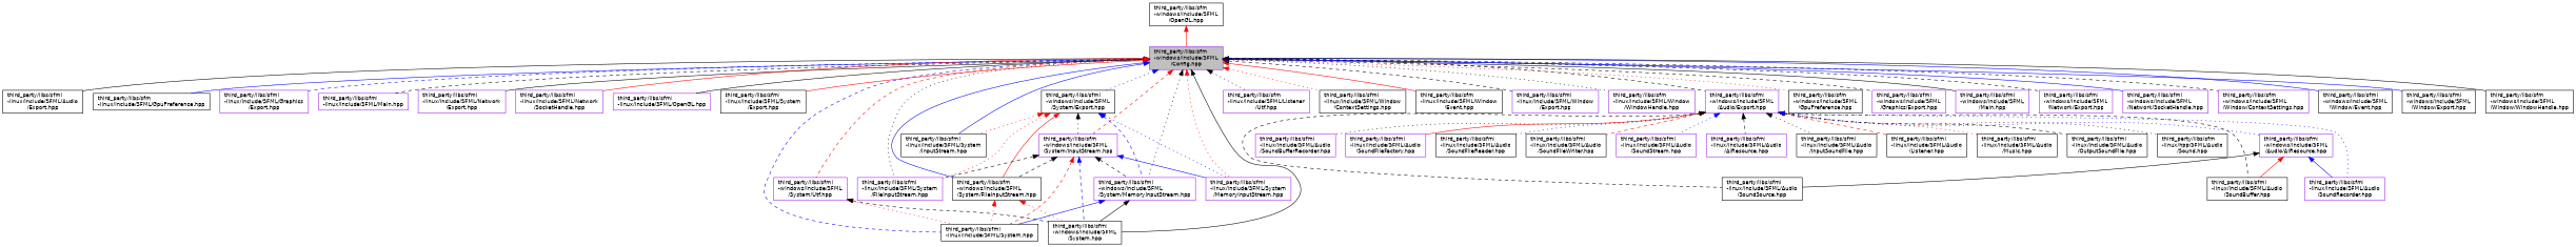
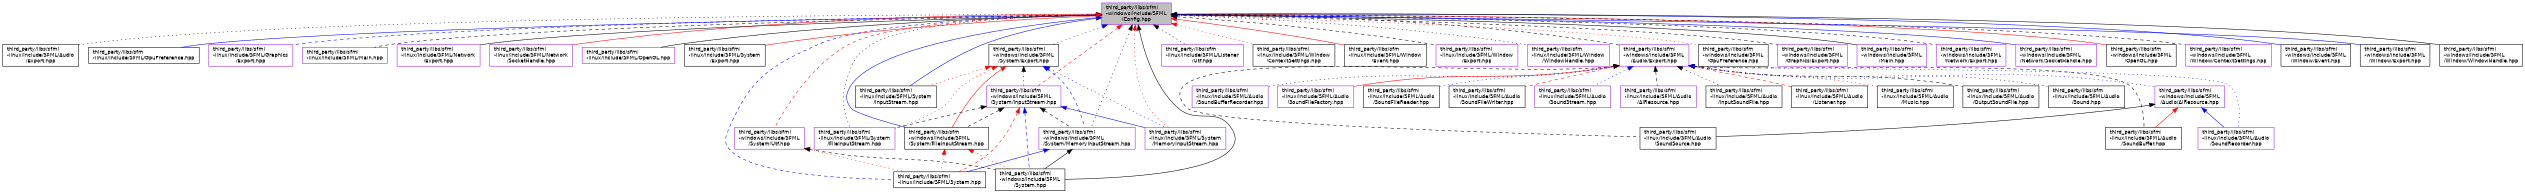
  digraph {
    node [color=purple fillcolor=white fontname=Helvetica fontsize=10 shape=record style=filled]
    edge [color=black dir=back fontname=Helvetica fontsize=10 labelfontname=Helvetica labelfontsize=10 style=solid]
    n1 [fillcolor=grey75 fontcolor=black height=0.2 label="third_party/libs/sfml\l-windows/include/SFML\l/Config.hpp" width=0.4]
    n2 [color=black height=0.2 label="third_party/libs/sfml\l-linux/include/SFML/Audio\l/Export.hpp" width=0.4]
    n3 [color=black height=0.2 label="third_party/libs/sfml\l-linux/include/SFML/GpuPreference.hpp" width=0.4]
    n4 [height=0.2 label="third_party/libs/sfml\l-linux/include/SFML/Graphics\l/Export.hpp" width=0.4]
    n5 [height=0.2 label="third_party/libs/sfml\l-linux/include/SFML/Main.hpp" width=0.4]
    n6 [height=0.2 label="third_party/libs/sfml\l-linux/include/SFML/Network\l/Export.hpp" width=0.4]
    n7 [height=0.2 label="third_party/libs/sfml\l-linux/include/SFML/Network\l/SocketHandle.hpp" width=0.4]
    n8 [height=0.2 label="third_party/libs/sfml\l-linux/include/SFML/OpenGL.hpp" width=0.4]
    n9 [color=black height=0.2 label="third_party/libs/sfml\l-linux/include/SFML/System\l/Export.hpp" width=0.4]
    n10 [height=0.2 label="third_party/libs/sfml\l-linux/include/SFML/System\l/FileInputStream.hpp" width=0.4]
    n11 [color=black height=0.2 label="third_party/libs/sfml\l-linux/include/SFML/System\l/InputStream.hpp" width=0.4]
    n12 [height=0.2 label="third_party/libs/sfml\l-linux/include/SFML/System\l/MemoryInputStream.hpp" width=0.4]
    n13 [height=0.2 label="third_party/libs/sfml\l-linux/include/SFML/Listener\l/Utf.hpp" width=0.4]
    n14 [color=black height=0.2 label="third_party/libs/sfml\l-linux/include/SFML/System.hpp" width=0.4]
    n15 [color=black height=0.2 label="third_party/libs/sfml\l-linux/include/SFML/Window\l/ContextSettings.hpp" width=0.4]
    n16 [color=black height=0.2 label="third_party/libs/sfml\l-linux/include/SFML/Window\l/Event.hpp" width=0.4]
    n17 [height=0.2 label="third_party/libs/sfml\l-linux/include/SFML/Window\l/Export.hpp" width=0.4]
    n18 [height=0.2 label="third_party/libs/sfml\l-linux/include/SFML/Window\l/WindowHandle.hpp" width=0.4]
    n19 [height=0.2 label="third_party/libs/sfml\l-windows/include/SFML\l/Audio/Export.hpp" width=0.4]
    n20 [color=black height=0.2 label="third_party/libs/sfml\l-windows/include/SFML\l/GpuPreference.hpp" width=0.4]
    n21 [height=0.2 label="third_party/libs/sfml\l-windows/include/SFML\l/Graphics/Export.hpp" width=0.4]
    n22 [height=0.2 label="third_party/libs/sfml\l-windows/include/SFML\l/Main.hpp" width=0.4]
    n23 [height=0.2 label="third_party/libs/sfml\l-windows/include/SFML\l/Network/Export.hpp" width=0.4]
    n24 [height=0.2 label="third_party/libs/sfml\l-windows/include/SFML\l/Network/SocketHandle.hpp" width=0.4]
    n25 [color=black height=0.2 label="third_party/libs/sfml\l-windows/include/SFML\l/OpenGL.hpp" width=0.4]
    n26 [color=black height=0.2 label="third_party/libs/sfml\l-windows/include/SFML\l/System/Export.hpp" width=0.4]
    n27 [color=black height=0.2 label="third_party/libs/sfml\l-windows/include/SFML\l/System/FileInputStream.hpp" width=0.4]
    n28 [color=black height=0.2 label="third_party/libs/sfml\l-windows/include/SFML\l/System.hpp" width=0.4]
    n29 [height=0.2 label="third_party/libs/sfml\l-windows/include/SFML\l/System/InputStream.hpp" width=0.4]
    n30 [height=0.2 label="third_party/libs/sfml\l-windows/include/SFML\l/System/MemoryInputStream.hpp" width=0.4]
    n31 [height=0.2 label="third_party/libs/sfml\l-windows/include/SFML\l/System/Utf.hpp" width=0.4]
    n32 [height=0.2 label="third_party/libs/sfml\l-windows/include/SFML\l/Window/ContextSettings.hpp" width=0.4]
    n33 [color=black height=0.2 label="third_party/libs/sfml\l-windows/include/SFML\l/Window/Event.hpp" width=0.4]
    n34 [color=black height=0.2 label="third_party/libs/sfml\l-windows/include/SFML\l/Window/Export.hpp" width=0.4]
    n35 [color=black height=0.2 label="third_party/libs/sfml\l-windows/include/SFML\l/Window/WindowHandle.hpp" width=0.4]
    n36 [height=0.2 label="third_party/libs/sfml\l-linux/include/SFML/Audio\l/AlResource.hpp" width=0.4]
    n37 [color=black height=0.2 label="third_party/libs/sfml\l-linux/include/SFML/Audio\l/InputSoundFile.hpp" width=0.4]
    n38 [color=black height=0.2 label="third_party/libs/sfml\l-linux/include/SFML/Audio\l/Listener.hpp" width=0.4]
    n39 [color=black height=0.2 label="third_party/libs/sfml\l-linux/include/SFML/Audio\l/Music.hpp" width=0.4]
    n40 [color=black height=0.2 label="third_party/libs/sfml\l-linux/include/SFML/Audio\l/OutputSoundFile.hpp" width=0.4]
-   n41 [color=black height=0.2 label="third_party/libs/sfml\l-linux/hpp/SFML/Audio\l/Sound.hpp" width=0.4]
+   n41 [color=black height=0.2 label="third_party/libs/sfml\l-linux/include/SFML/Audio\l/Sound.hpp" width=0.4]
    n42 [color=black height=0.2 label="third_party/libs/sfml\l-linux/include/SFML/Audio\l/SoundBuffer.hpp" width=0.4]
    n43 [height=0.2 label="third_party/libs/sfml\l-linux/include/SFML/Audio\l/SoundBufferRecorder.hpp" width=0.4]
    n44 [height=0.2 label="third_party/libs/sfml\l-linux/include/SFML/Audio\l/SoundFileFactory.hpp" width=0.4]
    n45 [color=black height=0.2 label="third_party/libs/sfml\l-linux/include/SFML/Audio\l/SoundFileReader.hpp" width=0.4]
    n46 [color=black height=0.2 label="third_party/libs/sfml\l-linux/include/SFML/Audio\l/SoundFileWriter.hpp" width=0.4]
    n47 [height=0.2 label="third_party/libs/sfml\l-linux/include/SFML/Audio\l/SoundRecorder.hpp" width=0.4]
    n48 [color=black height=0.2 label="third_party/libs/sfml\l-linux/include/SFML/Audio\l/SoundSource.hpp" width=0.4]
    n49 [height=0.2 label="third_party/libs/sfml\l-linux/include/SFML/Audio\l/SoundStream.hpp" width=0.4]
    n50 [height=0.2 label="third_party/libs/sfml\l-windows/include/SFML\l/Audio/AlResource.hpp" width=0.4]
-   n1 -> n2
+   n1 -> n2 [style=dotted]
    n1 -> n3 [color=blue]
    n1 -> n4 [color=blue style=dashed]
    n1 -> n5 [style=dashed]
    n1 -> n6
    n1 -> n7 [color=red]
    n1 -> n8
    n1 -> n9 [color=red]
    n1 -> n10 [style=dotted]
    n1 -> n11 [color=blue]
    n1 -> n12 [color=red style=dotted]
    n1 -> n13 [style=dotted]
    n1 -> n14 [color=blue style=dashed]
    n1 -> n15 [color=red style=dotted]
    n1 -> n16 [color=red]
    n1 -> n17 [style=dashed]
    n1 -> n18 [style=dotted]
    n1 -> n19 [style=dashed]
    n1 -> n20 [color=red style=dotted]
    n1 -> n21 [style=dashed]
    n1 -> n22
    n1 -> n23 [style=dashed]
    n1 -> n24 [color=blue]
-   n25 -> n1 [color=red]
+   n1 -> n25 [color=red]
    n1 -> n26 [color=blue style=dotted]
    n1 -> n27 [color=blue]
    n1 -> n28
    n1 -> n29 [color=red style=dashed]
    n1 -> n30 [style=dotted]
    n1 -> n31 [color=red style=dashed]
    n1 -> n32 [style=dashed]
    n1 -> n33 [color=blue]
    n1 -> n34 [color=blue]
    n1 -> n35
    n19 -> n36 [style=dashed]
    n19 -> n37 [style=dotted]
    n19 -> n38 [color=red style=dashed]
    n19 -> n39 [color=red style=dotted]
    n19 -> n40 [style=dashed]
    n19 -> n41 [style=dotted]
    n19 -> n42 [style=dashed]
    n19 -> n43 [style=dotted]
    n19 -> n44 [color=red]
    n19 -> n45 [color=blue style=dotted]
    n19 -> n46 [color=red style=dashed]
    n19 -> n47 [color=blue style=dotted]
    n19 -> n48 [style=dashed]
    n19 -> n49 [color=blue style=dotted]
    n19 -> n50 [color=blue style=dotted]
    n26 -> n10 [color=red style=dotted]
    n26 -> n11 [color=red style=dotted]
    n26 -> n12 [color=blue style=dotted]
    n26 -> n27 [color=red]
    n26 -> n29 [style=dotted]
    n26 -> n30 [color=blue style=dashed]
    n27 -> n14 [color=red style=dotted]
    n27 -> n28 [color=red style=dotted]
    n29 -> n10 [style=dashed]
    n29 -> n12 [color=blue]
    n29 -> n14 [color=red style=dashed]
    n29 -> n27 [style=dashed]
    n29 -> n28 [color=blue style=dashed]
    n29 -> n30 [style=dashed]
    n30 -> n14 [color=blue]
    n30 -> n28
    n31 -> n14 [color=red style=dotted]
    n31 -> n28 [style=dashed]
    n50 -> n42 [color=red]
    n50 -> n47 [color=blue]
    n50 -> n48
  }
